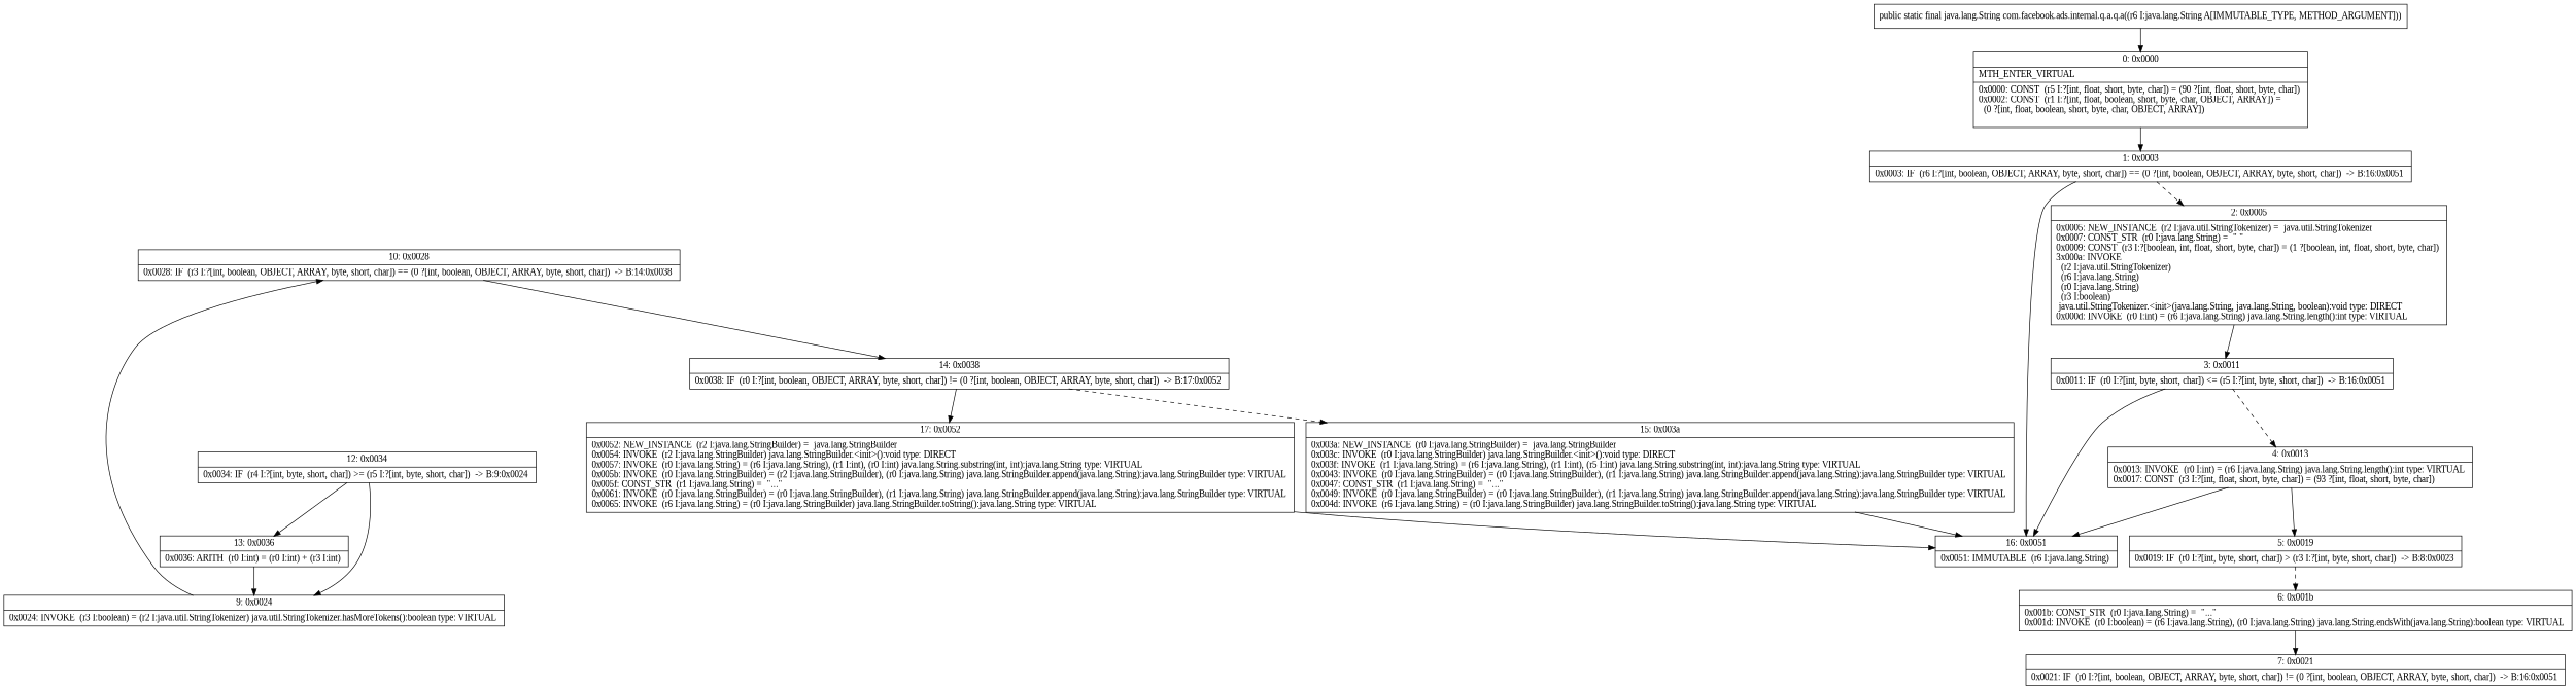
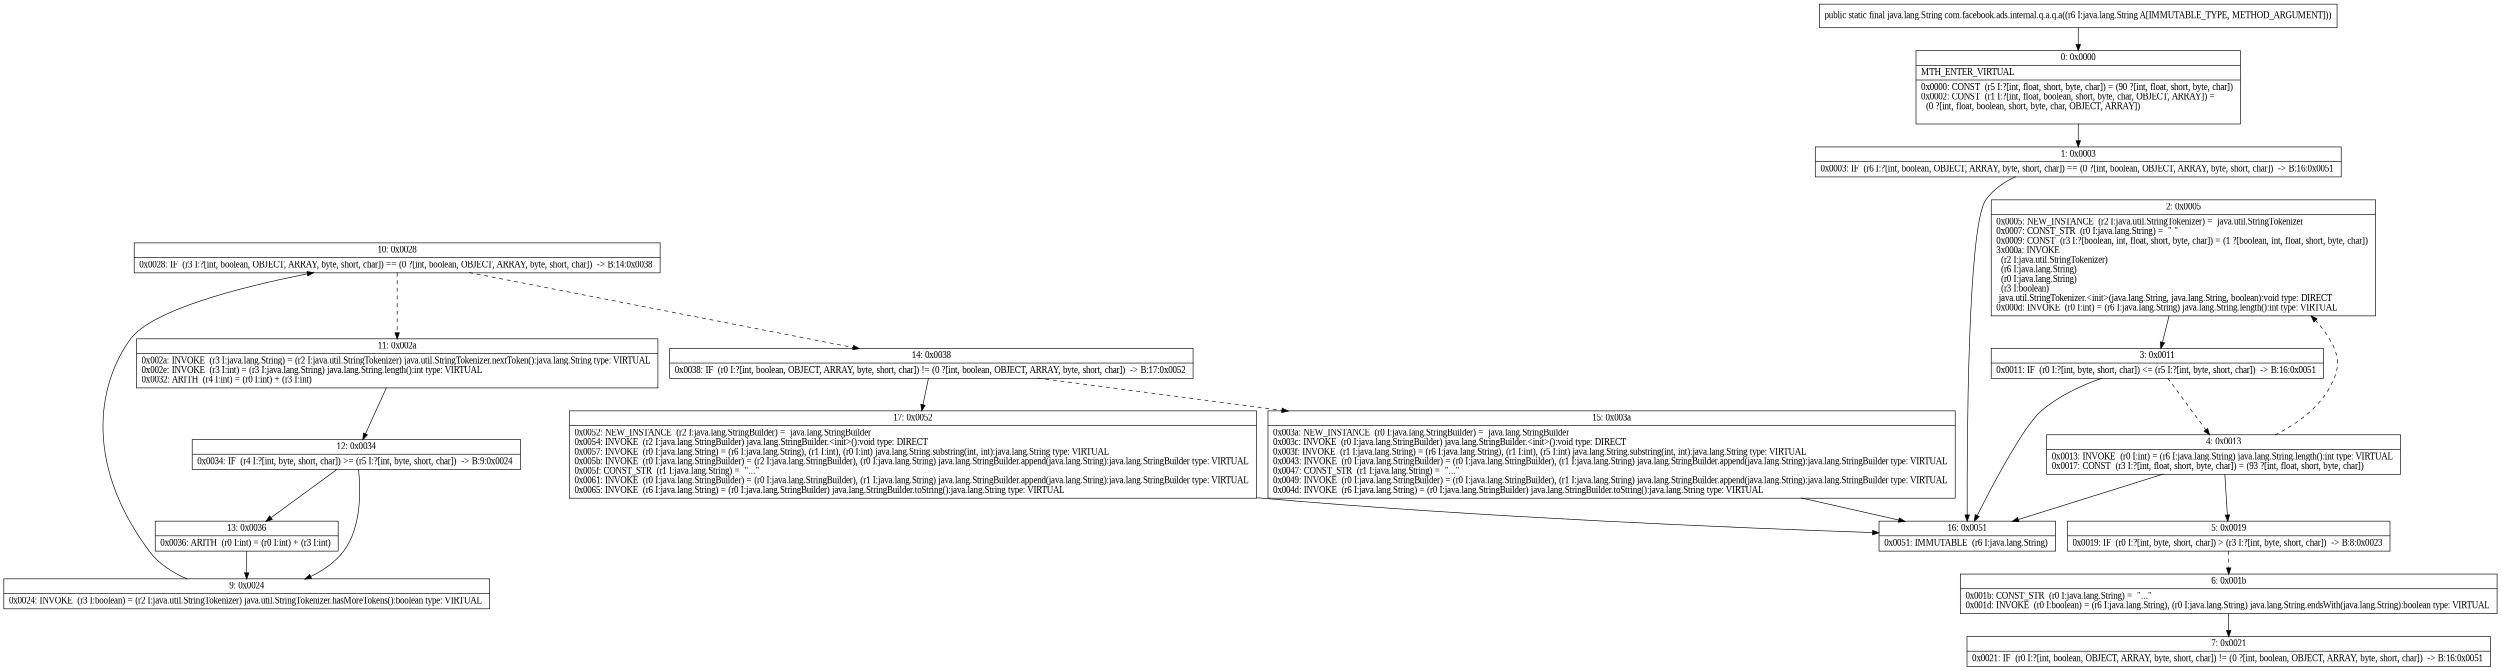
  digraph {
    fontname="Liberation Serif"
    node [fontname="Liberation Serif" shape=record]
    edge [fontname="Liberation Serif"]
    n1 [label="{0\:\ 0x0000|MTH_ENTER_VIRTUAL\l|0x0000: CONST  (r5 I:?[int, float, short, byte, char]) = (90 ?[int, float, short, byte, char]) \l0x0002: CONST  (r1 I:?[int, float, boolean, short, byte, char, OBJECT, ARRAY]) = \l  (0 ?[int, float, boolean, short, byte, char, OBJECT, ARRAY])\l \l}"]
    n2 [label="{1\:\ 0x0003|0x0003: IF  (r6 I:?[int, boolean, OBJECT, ARRAY, byte, short, char]) == (0 ?[int, boolean, OBJECT, ARRAY, byte, short, char])  \-\> B:16:0x0051 \l}"]
    n3 [label="{2\:\ 0x0005|0x0005: NEW_INSTANCE  (r2 I:java.util.StringTokenizer) =  java.util.StringTokenizer \l0x0007: CONST_STR  (r0 I:java.lang.String) =  \" \" \l0x0009: CONST  (r3 I:?[boolean, int, float, short, byte, char]) = (1 ?[boolean, int, float, short, byte, char]) \l3x000a: INVOKE  \l  (r2 I:java.util.StringTokenizer)\l  (r6 I:java.lang.String)\l  (r0 I:java.lang.String)\l  (r3 I:boolean)\l java.util.StringTokenizer.\<init\>(java.lang.String, java.lang.String, boolean):void type: DIRECT \l0x000d: INVOKE  (r0 I:int) = (r6 I:java.lang.String) java.lang.String.length():int type: VIRTUAL \l}"]
    n4 [label="{16\:\ 0x0051|0x0051: IMMUTABLE  (r6 I:java.lang.String) \l}"]
    n5 [label="{3\:\ 0x0011|0x0011: IF  (r0 I:?[int, byte, short, char]) \<= (r5 I:?[int, byte, short, char])  \-\> B:16:0x0051 \l}"]
    n6 [label="{4\:\ 0x0013|0x0013: INVOKE  (r0 I:int) = (r6 I:java.lang.String) java.lang.String.length():int type: VIRTUAL \l0x0017: CONST  (r3 I:?[int, float, short, byte, char]) = (93 ?[int, float, short, byte, char]) \l}"]
    n7 [label="{5\:\ 0x0019|0x0019: IF  (r0 I:?[int, byte, short, char]) \> (r3 I:?[int, byte, short, char])  \-\> B:8:0x0023 \l}"]
    n8 [label="{6\:\ 0x001b|0x001b: CONST_STR  (r0 I:java.lang.String) =  \"...\" \l0x001d: INVOKE  (r0 I:boolean) = (r6 I:java.lang.String), (r0 I:java.lang.String) java.lang.String.endsWith(java.lang.String):boolean type: VIRTUAL \l}"]
    n9 [label="{7\:\ 0x0021|0x0021: IF  (r0 I:?[int, boolean, OBJECT, ARRAY, byte, short, char]) != (0 ?[int, boolean, OBJECT, ARRAY, byte, short, char])  \-\> B:16:0x0051 \l}"]
    n10 [label="{9\:\ 0x0024|0x0024: INVOKE  (r3 I:boolean) = (r2 I:java.util.StringTokenizer) java.util.StringTokenizer.hasMoreTokens():boolean type: VIRTUAL \l}"]
    n11 [label="{10\:\ 0x0028|0x0028: IF  (r3 I:?[int, boolean, OBJECT, ARRAY, byte, short, char]) == (0 ?[int, boolean, OBJECT, ARRAY, byte, short, char])  \-\> B:14:0x0038 \l}"]
+   n12 [label="{11\:\ 0x002a|0x002a: INVOKE  (r3 I:java.lang.String) = (r2 I:java.util.StringTokenizer) java.util.StringTokenizer.nextToken():java.lang.String type: VIRTUAL \l0x002e: INVOKE  (r3 I:int) = (r3 I:java.lang.String) java.lang.String.length():int type: VIRTUAL \l0x0032: ARITH  (r4 I:int) = (r0 I:int) + (r3 I:int) \l}"]
    n13 [label="{14\:\ 0x0038|0x0038: IF  (r0 I:?[int, boolean, OBJECT, ARRAY, byte, short, char]) != (0 ?[int, boolean, OBJECT, ARRAY, byte, short, char])  \-\> B:17:0x0052 \l}"]
    n14 [label="{12\:\ 0x0034|0x0034: IF  (r4 I:?[int, byte, short, char]) \>= (r5 I:?[int, byte, short, char])  \-\> B:9:0x0024 \l}"]
    n15 [label="{15\:\ 0x003a|0x003a: NEW_INSTANCE  (r0 I:java.lang.StringBuilder) =  java.lang.StringBuilder \l0x003c: INVOKE  (r0 I:java.lang.StringBuilder) java.lang.StringBuilder.\<init\>():void type: DIRECT \l0x003f: INVOKE  (r1 I:java.lang.String) = (r6 I:java.lang.String), (r1 I:int), (r5 I:int) java.lang.String.substring(int, int):java.lang.String type: VIRTUAL \l0x0043: INVOKE  (r0 I:java.lang.StringBuilder) = (r0 I:java.lang.StringBuilder), (r1 I:java.lang.String) java.lang.StringBuilder.append(java.lang.String):java.lang.StringBuilder type: VIRTUAL \l0x0047: CONST_STR  (r1 I:java.lang.String) =  \"...\" \l0x0049: INVOKE  (r0 I:java.lang.StringBuilder) = (r0 I:java.lang.StringBuilder), (r1 I:java.lang.String) java.lang.StringBuilder.append(java.lang.String):java.lang.StringBuilder type: VIRTUAL \l0x004d: INVOKE  (r6 I:java.lang.String) = (r0 I:java.lang.StringBuilder) java.lang.StringBuilder.toString():java.lang.String type: VIRTUAL \l}"]
    n16 [label="{17\:\ 0x0052|0x0052: NEW_INSTANCE  (r2 I:java.lang.StringBuilder) =  java.lang.StringBuilder \l0x0054: INVOKE  (r2 I:java.lang.StringBuilder) java.lang.StringBuilder.\<init\>():void type: DIRECT \l0x0057: INVOKE  (r0 I:java.lang.String) = (r6 I:java.lang.String), (r1 I:int), (r0 I:int) java.lang.String.substring(int, int):java.lang.String type: VIRTUAL \l0x005b: INVOKE  (r0 I:java.lang.StringBuilder) = (r2 I:java.lang.StringBuilder), (r0 I:java.lang.String) java.lang.StringBuilder.append(java.lang.String):java.lang.StringBuilder type: VIRTUAL \l0x005f: CONST_STR  (r1 I:java.lang.String) =  \"...\" \l0x0061: INVOKE  (r0 I:java.lang.StringBuilder) = (r0 I:java.lang.StringBuilder), (r1 I:java.lang.String) java.lang.StringBuilder.append(java.lang.String):java.lang.StringBuilder type: VIRTUAL \l0x0065: INVOKE  (r6 I:java.lang.String) = (r0 I:java.lang.StringBuilder) java.lang.StringBuilder.toString():java.lang.String type: VIRTUAL \l}"]
    n17 [label="{13\:\ 0x0036|0x0036: ARITH  (r0 I:int) = (r0 I:int) + (r3 I:int) \l}"]
    n18 [label="{public static final java.lang.String com.facebook.ads.internal.q.a.q.a((r6 I:java.lang.String A[IMMUTABLE_TYPE, METHOD_ARGUMENT])) }"]
    n1 -> n2
-   n2 -> n3 [style=dashed]
+   n6 -> n3 [style=dashed]
    n2 -> n4
    n3 -> n5
    n5 -> n4
    n5 -> n6 [style=dashed]
    n6 -> n4
    n6 -> n7
    n7 -> n8 [style=dashed]
    n8 -> n9
    n10 -> n11
-   n11 -> n13
+   n11 -> n12 [style=dashed]
+   n11 -> n13 [style=dashed]
+   n12 -> n14
    n13 -> n15 [style=dashed]
    n13 -> n16
    n14 -> n10
    n14 -> n17 [style=solid]
    n15 -> n4
    n16 -> n4
    n17 -> n10
    n18 -> n1
  }
